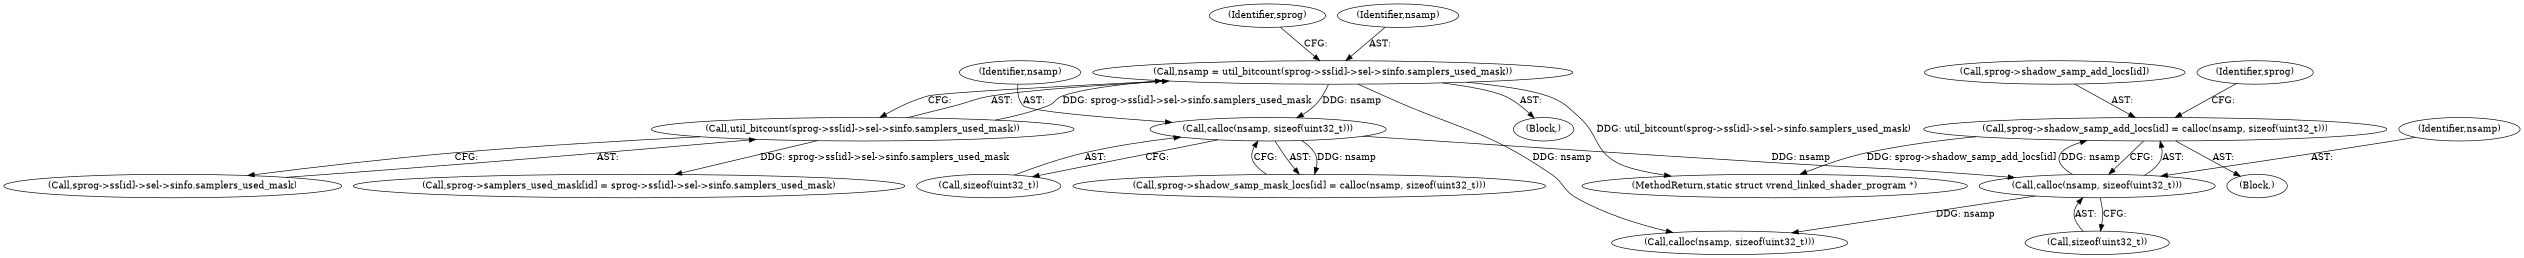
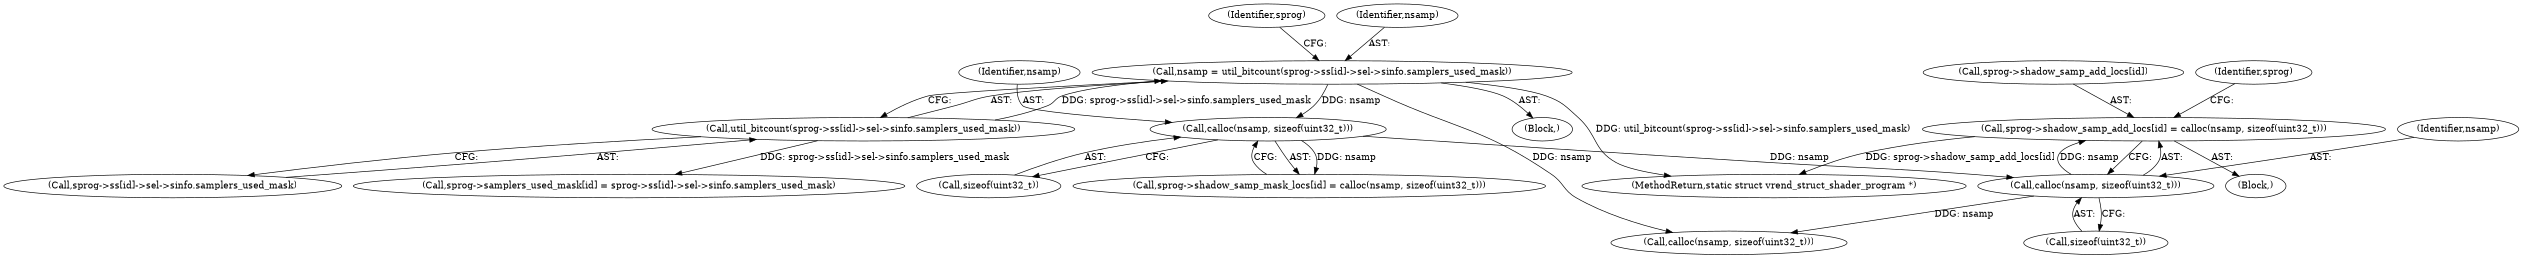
  digraph {
    n1 [label="(Call,sprog->shadow_samp_add_locs[id] = calloc(nsamp, sizeof(uint32_t)))"]
    n2 [label="(Call,calloc(nsamp, sizeof(uint32_t)))"]
-   n3 [label="(MethodReturn,static struct vrend_linked_shader_program *)"]
+   n3 [label="(MethodReturn,static struct vrend_struct_shader_program *)"]
    n4 [label="(Block,)"]
    n5 [label="(Call,sizeof(uint32_t))"]
    n6 [label="(Call,calloc(nsamp, sizeof(uint32_t)))"]
    n7 [label="(Call,calloc(nsamp, sizeof(uint32_t)))"]
    n8 [label="(Call,sprog->shadow_samp_mask_locs[id] = calloc(nsamp, sizeof(uint32_t)))"]
    n9 [label="(Call,sizeof(uint32_t))"]
    n10 [label="(Call,nsamp = util_bitcount(sprog->ss[id]->sel->sinfo.samplers_used_mask))"]
    n11 [label="(Call,util_bitcount(sprog->ss[id]->sel->sinfo.samplers_used_mask))"]
    n12 [label="(Block,)"]
    n13 [label="(Call,sprog->ss[id]->sel->sinfo.samplers_used_mask)"]
    n14 [label="(Call,sprog->samplers_used_mask[id] = sprog->ss[id]->sel->sinfo.samplers_used_mask)"]
    n15 [label="(Identifier,sprog)"]
    n16 [label="(Identifier,nsamp)"]
    n17 [label="(Call,sprog->shadow_samp_add_locs[id])"]
    n18 [label="(Identifier,nsamp)"]
    n19 [label="(Identifier,sprog)"]
    n20 [label="(Identifier,nsamp)"]
    n1 -> n2 [label="CFG: "]
    n1 -> n3 [label="DDG: sprog->shadow_samp_add_locs[id]"]
    n1 -> n4 [label="AST: "]
    n2 -> n1 [label="AST: "]
    n2 -> n1 [label="DDG: nsamp"]
    n2 -> n5 [label="CFG: "]
    n2 -> n6 [label="DDG: nsamp"]
    n5 -> n2 [label="AST: "]
    n7 -> n2 [label="DDG: nsamp"]
    n7 -> n8 [label="AST: "]
    n7 -> n8 [label="DDG: nsamp"]
    n7 -> n9 [label="CFG: "]
    n8 -> n7 [label="CFG: "]
    n9 -> n7 [label="AST: "]
    n10 -> n3 [label="DDG: util_bitcount(sprog->ss[id]->sel->sinfo.samplers_used_mask)"]
    n10 -> n6 [label="DDG: nsamp"]
    n10 -> n7 [label="DDG: nsamp"]
    n10 -> n11 [label="CFG: "]
    n10 -> n12 [label="AST: "]
    n11 -> n10 [label="AST: "]
    n11 -> n10 [label="DDG: sprog->ss[id]->sel->sinfo.samplers_used_mask"]
    n11 -> n13 [label="CFG: "]
    n11 -> n14 [label="DDG: sprog->ss[id]->sel->sinfo.samplers_used_mask"]
    n13 -> n11 [label="AST: "]
    n15 -> n10 [label="CFG: "]
    n16 -> n10 [label="AST: "]
    n17 -> n1 [label="AST: "]
    n18 -> n2 [label="AST: "]
    n19 -> n1 [label="CFG: "]
    n20 -> n7 [label="AST: "]
  }
